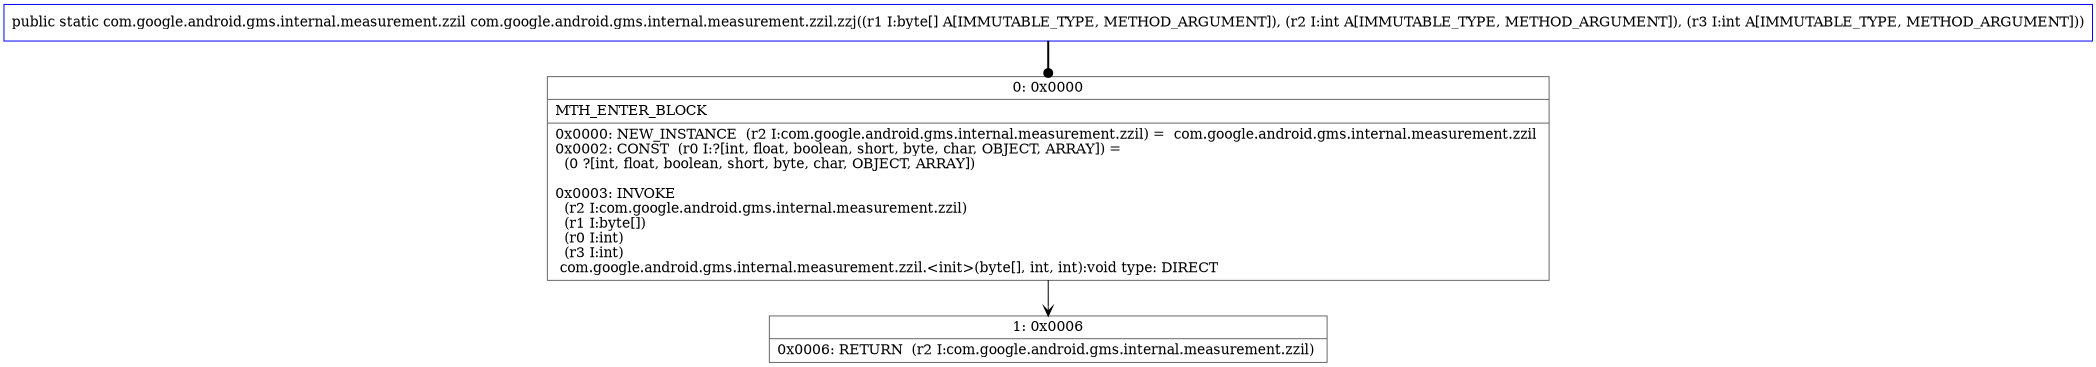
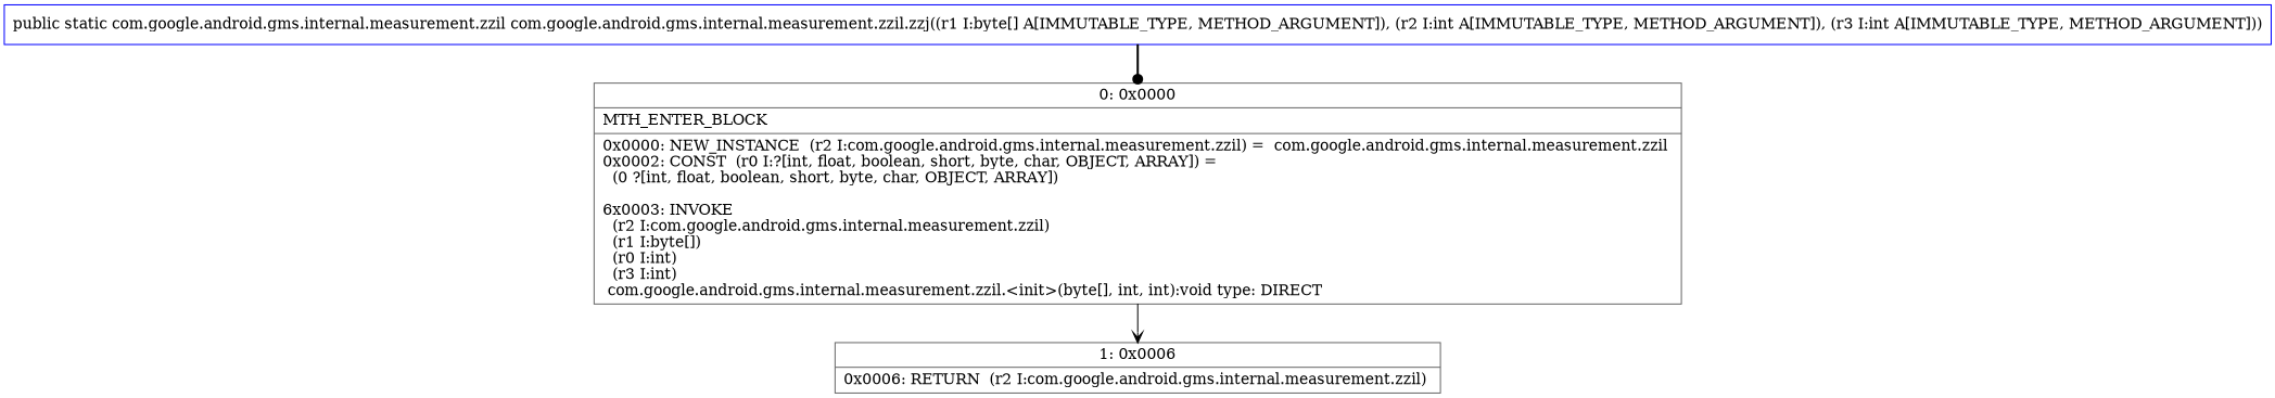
  digraph {
    fontname="DejaVu Serif"
    node [shape=record color=gray40 fontname="DejaVu Serif"]
    edge [fontname="DejaVu Serif"]
-   n1 [label="{0\:\ 0x0000|MTH_ENTER_BLOCK\l|0x0000: NEW_INSTANCE  (r2 I:com.google.android.gms.internal.measurement.zzil) =  com.google.android.gms.internal.measurement.zzil \l0x0002: CONST  (r0 I:?[int, float, boolean, short, byte, char, OBJECT, ARRAY]) = \l  (0 ?[int, float, boolean, short, byte, char, OBJECT, ARRAY])\l \l0x0003: INVOKE  \l  (r2 I:com.google.android.gms.internal.measurement.zzil)\l  (r1 I:byte[])\l  (r0 I:int)\l  (r3 I:int)\l com.google.android.gms.internal.measurement.zzil.\<init\>(byte[], int, int):void type: DIRECT \l}"]
+   n1 [label="{0\:\ 0x0000|MTH_ENTER_BLOCK\l|0x0000: NEW_INSTANCE  (r2 I:com.google.android.gms.internal.measurement.zzil) =  com.google.android.gms.internal.measurement.zzil \l0x0002: CONST  (r0 I:?[int, float, boolean, short, byte, char, OBJECT, ARRAY]) = \l  (0 ?[int, float, boolean, short, byte, char, OBJECT, ARRAY])\l \l6x0003: INVOKE  \l  (r2 I:com.google.android.gms.internal.measurement.zzil)\l  (r1 I:byte[])\l  (r0 I:int)\l  (r3 I:int)\l com.google.android.gms.internal.measurement.zzil.\<init\>(byte[], int, int):void type: DIRECT \l}"]
    n2 [label="{1\:\ 0x0006|0x0006: RETURN  (r2 I:com.google.android.gms.internal.measurement.zzil) \l}"]
    n3 [label="{public static com.google.android.gms.internal.measurement.zzil com.google.android.gms.internal.measurement.zzil.zzj((r1 I:byte[] A[IMMUTABLE_TYPE, METHOD_ARGUMENT]), (r2 I:int A[IMMUTABLE_TYPE, METHOD_ARGUMENT]), (r3 I:int A[IMMUTABLE_TYPE, METHOD_ARGUMENT])) }" color=blue]
    n1 -> n2 [style=solid arrowhead=vee]
    n3 -> n1 [style=bold arrowhead=dot]
  }
